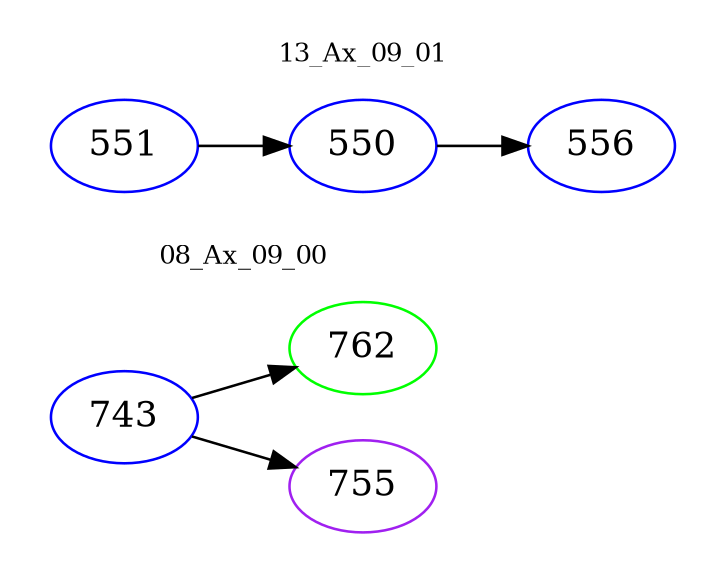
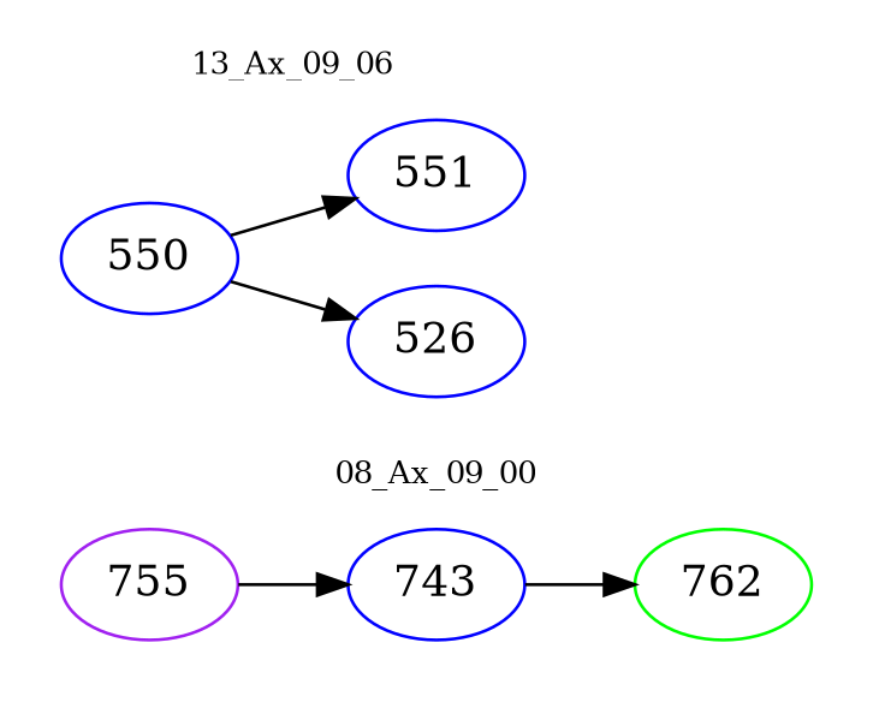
  digraph {
    fontname="DejaVu Serif"
    rankdir=LR
    node [color=blue fontname="DejaVu Serif"]
    edge [color=black fontname="DejaVu Serif"]
    n1 [label=743]
    n2 [color=purple label=755]
    n3 [color=green label=762]
    n4 [label=550]
-   n5 [label=556]
+   n5 [label=526]
    n6 [label=551]
    subgraph cluster_1 {
      color=white
      fontsize=10
      label="08_Ax_09_00"
      n1
      n2
      n3
    }
    subgraph cluster_2 {
      color=white
      fontsize=10
-     label="13_Ax_09_01"
+     label="13_Ax_09_06"
      n4
      n5
      n6
    }
-   n1 -> n2
+   n2 -> n1
    n1 -> n3
    n4 -> n5
-   n6 -> n4
+   n4 -> n6
  }
